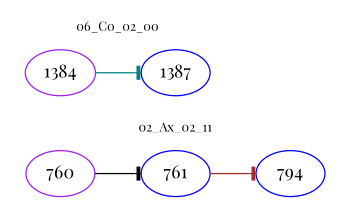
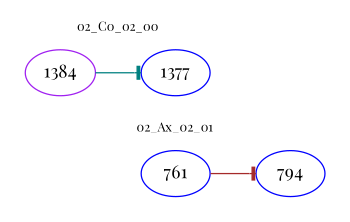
  digraph {
    fontname="Playfair Display"
    rankdir=LR
    node [color=blue fontname="Playfair Display"]
    edge [arrowhead=tee fontname="Playfair Display"]
-   n1 [color=purple label=760]
    n2 [label=761]
    n3 [label=794]
    n4 [color=purple label=1384]
-   n5 [label=1387]
+   n5 [label=1377]
    subgraph cluster_1 {
      color=white
      fontsize=10
-     label="02_Ax_02_11"
-     n1
+     label="02_Ax_02_01"
      n2
      n3
    }
    subgraph cluster_2 {
      color=white
      fontsize=10
-     label="06_C0_02_00"
+     label="02_C0_02_00"
      n4
      n5
    }
-   n1 -> n2 [color=black]
    n2 -> n3 [color=brown]
    n4 -> n5 [color=teal]
  }
